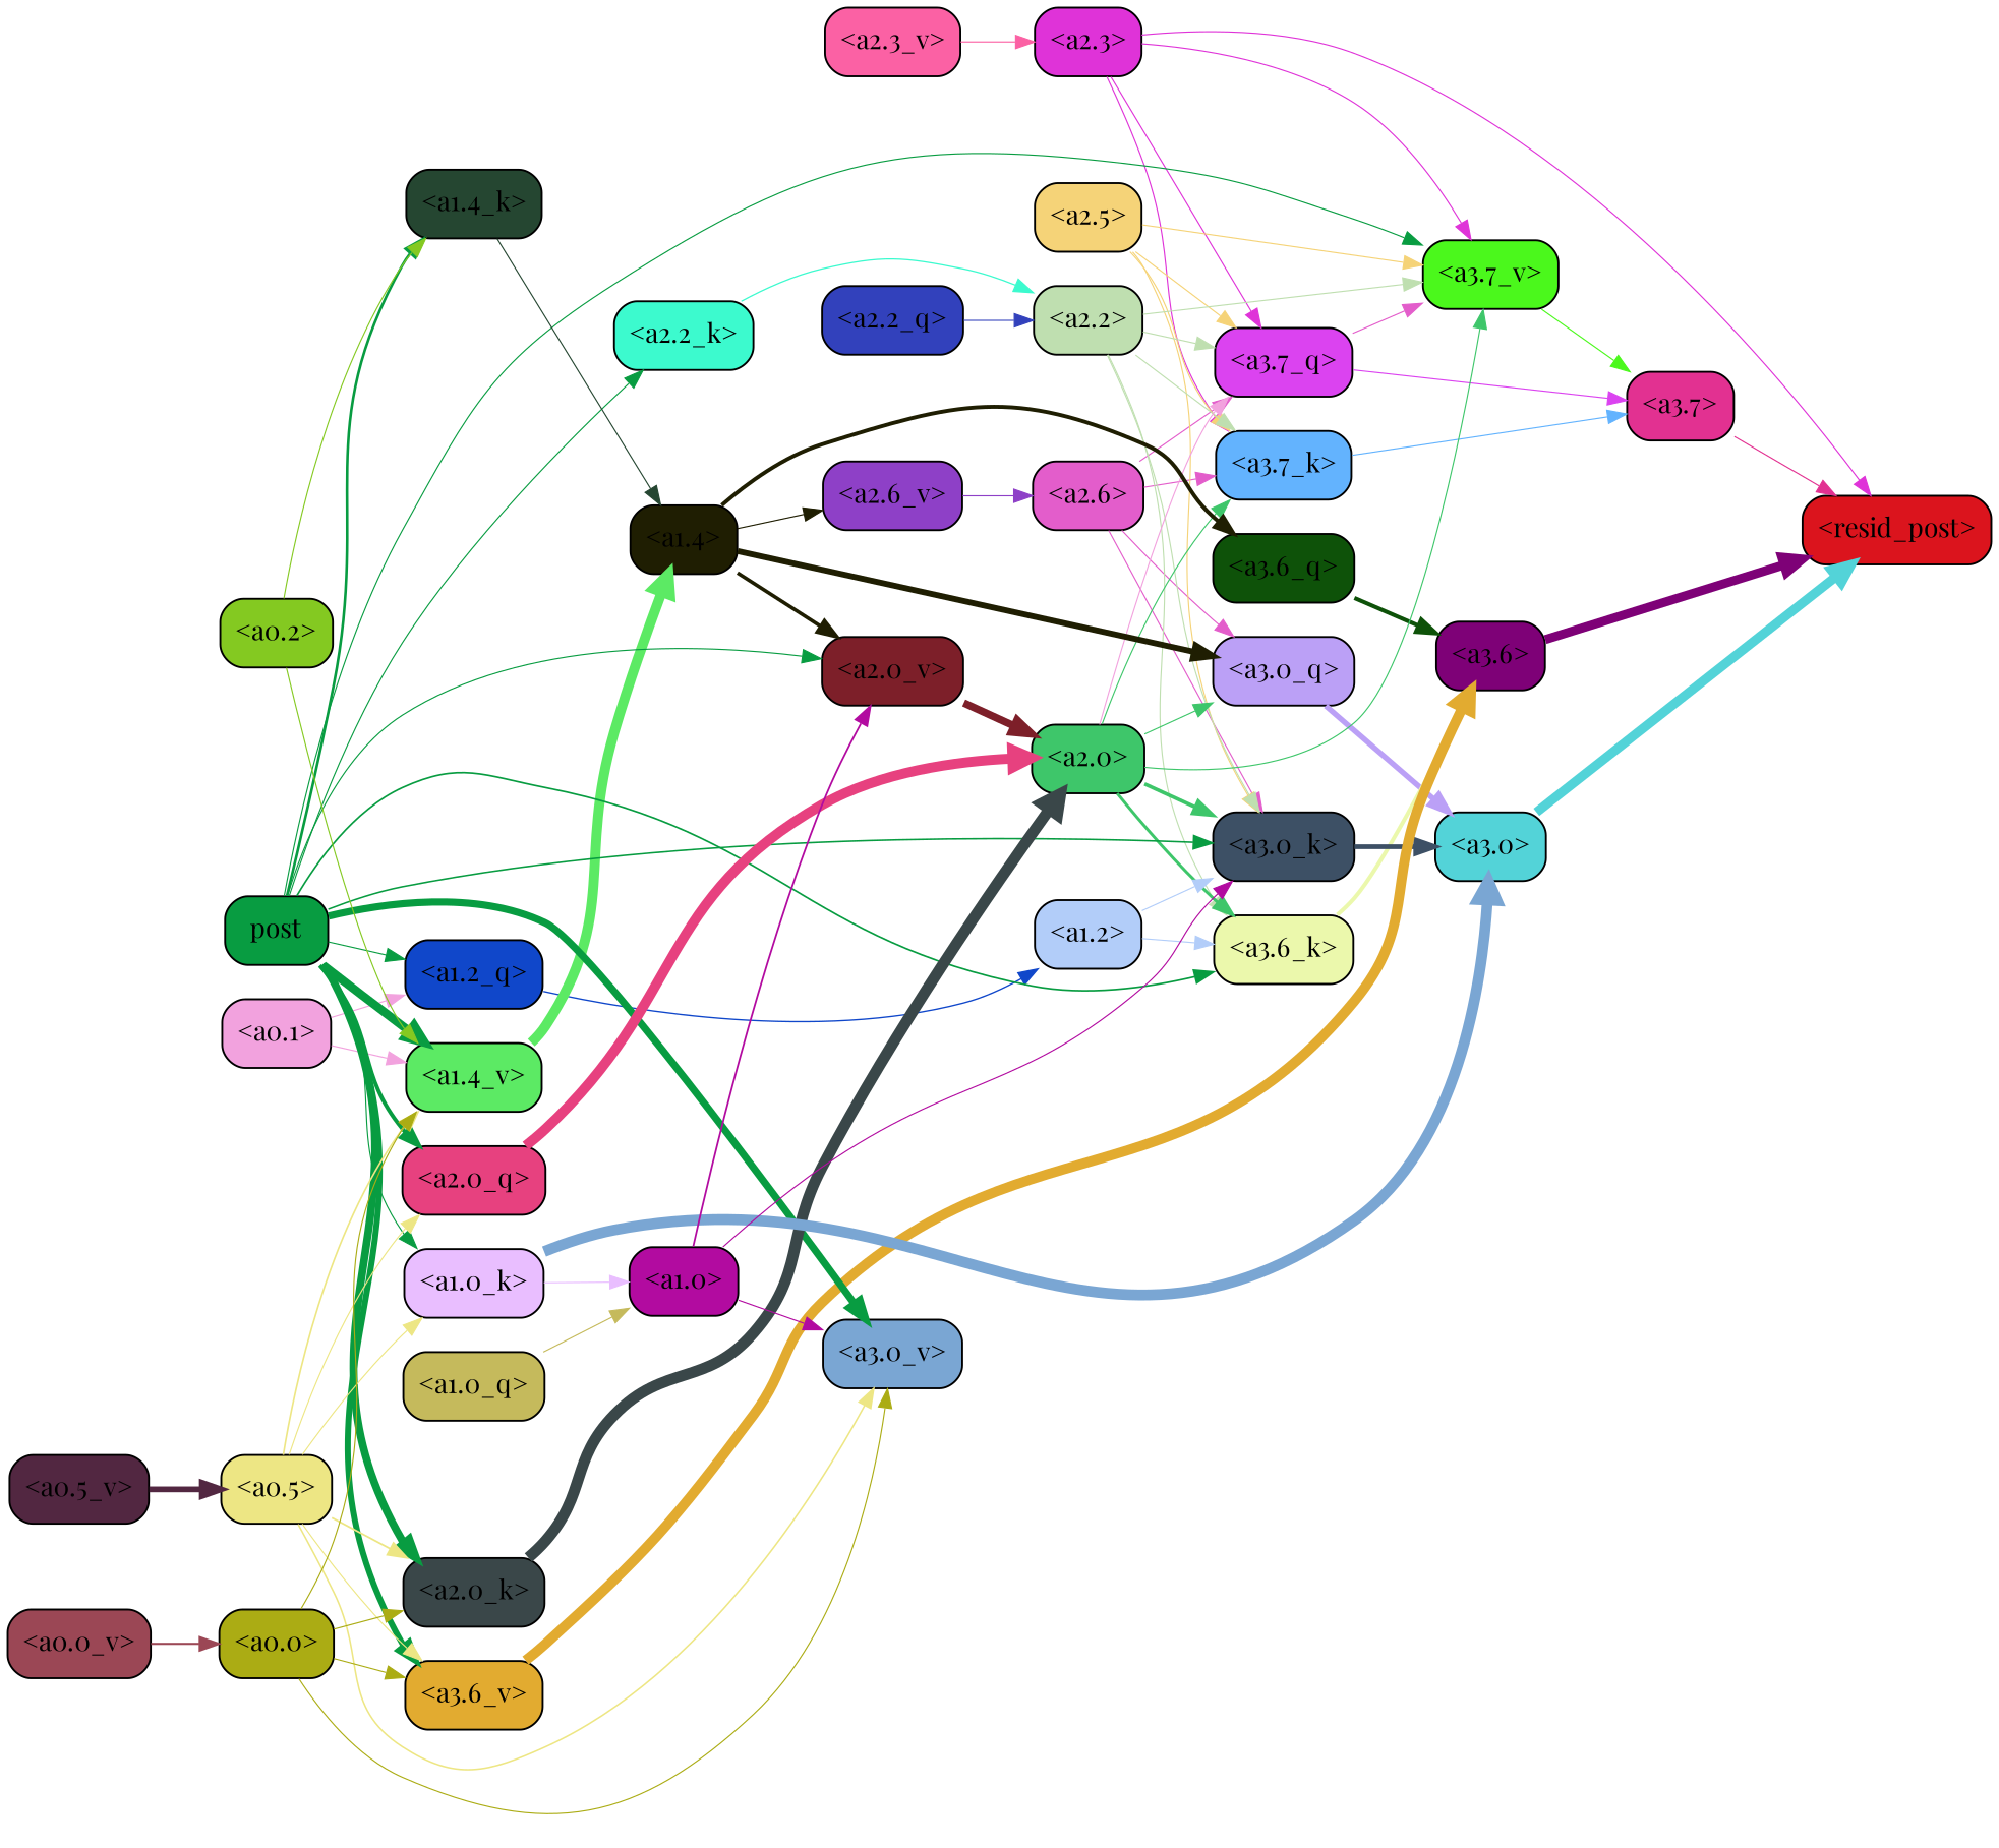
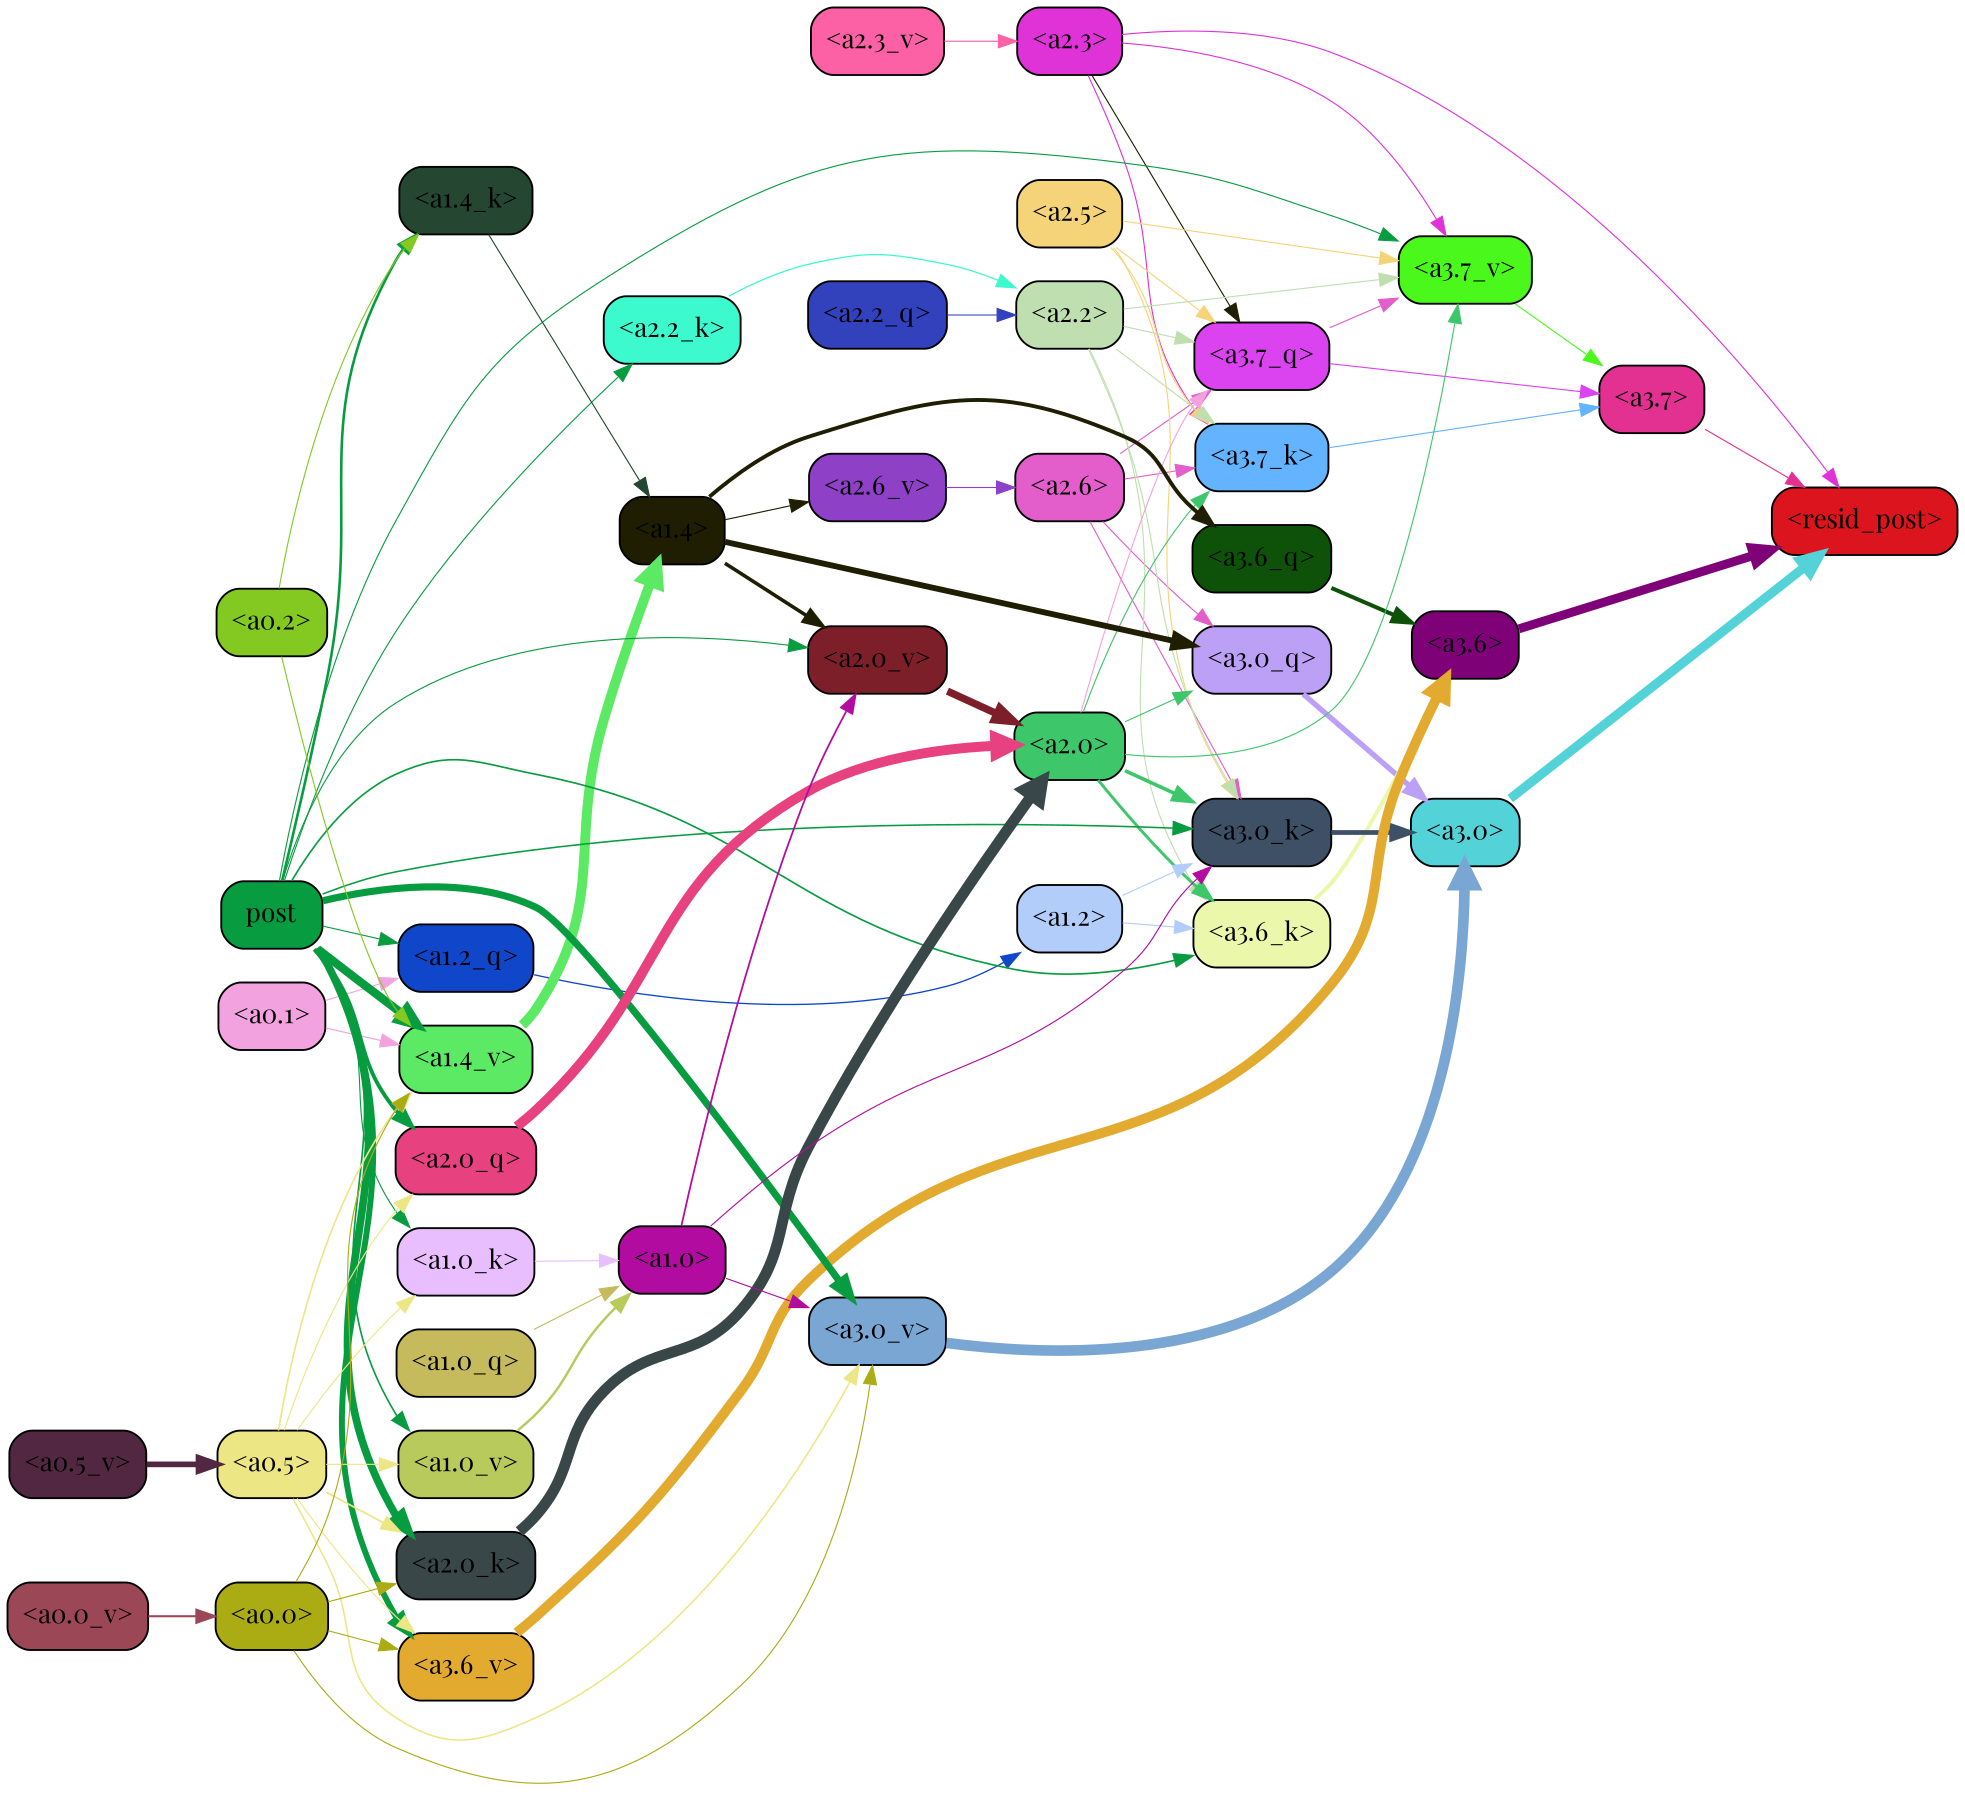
  strict digraph {
    fontname="Playfair Display"
    rankdir=LR
    splines=true
    node [color=black fontname="Playfair Display" shape=box style="filled, rounded"]
    edge [color="#089c41" fontname="Playfair Display" penwidth=0.6]
    "<a3.7>" [fillcolor="#e23191"]
    "<resid_post>" [fillcolor="#db141d"]
    "<a3.6>" [fillcolor="#7e0177"]
    "<a3.0>" [fillcolor="#53d3d8"]
    "<a2.3>" [fillcolor="#df33d8"]
    "<a3.7_q>" [fillcolor="#db43f0"]
    "<a3.7_k>" [fillcolor="#63b3fe"]
    "<a3.7_v>" [fillcolor="#4bf81c"]
    "<a3.6_q>" [fillcolor="#0e5209"]
    "<a3.0_q>" [fillcolor="#bba0f6"]
    "<a3.6_k>" [fillcolor="#ebf8ac"]
    "<a3.0_k>" [fillcolor="#3d5065"]
    "<a3.6_v>" [fillcolor="#e2ab30"]
    "<a3.0_v>" [fillcolor="#7aa6d3"]
    "<a2.6>" [fillcolor="#e35dcb"]
    "<a2.5>" [fillcolor="#f5d378"]
    "<a2.2>" [fillcolor="#bfdfb0"]
    "<a2.0>" [fillcolor="#3ec66a"]
    "<a1.4>" [fillcolor="#1f1e02"]
    "<a2.6_v>" [fillcolor="#8e40c7"]
    "<a2.0_v>" [fillcolor="#7d1f29"]
    "<a1.2>" [fillcolor="#b2cdf9"]
    "<a0.1>" [fillcolor="#f2a2de"]
    "<a1.2_q>" [fillcolor="#1047ca"]
    "<a1.4_v>" [fillcolor="#5cea64"]
    n26 [fillcolor="#089c41" label=post]
    "<a2.0_q>" [fillcolor="#e7417f"]
    "<a2.2_k>" [fillcolor="#3cface"]
    "<a2.0_k>" [fillcolor="#3a4749"]
    "<a1.4_k>" [fillcolor="#254631"]
    "<a1.0_k>" [fillcolor="#e9beff"]
+   "<a1.0_v>" [fillcolor="#b7ca5b"]
    "<a1.0>" [fillcolor="#b20ba0"]
    "<a0.5>" [fillcolor="#ede684"]
    "<a0.0>" [fillcolor="#abac14"]
    "<a2.2_q>" [fillcolor="#3241bc"]
    "<a2.3_v>" [fillcolor="#fb61a4"]
    "<a1.0_q>" [fillcolor="#c5ba5c"]
    "<a0.2>" [fillcolor="#84c921"]
    "<a0.5_v>" [fillcolor="#522741"]
    "<a0.0_v>" [fillcolor="#9b4755"]
    "<a3.7>" -> "<resid_post>" [color="#e23191"]
    "<a3.6>" -> "<resid_post>" [color="#7e0177" penwidth=4.751592040061951]
    "<a3.0>" -> "<resid_post>" [color="#53d3d8" penwidth=4.904066681861877]
    "<a2.3>" -> "<resid_post>" [color="#df33d8"]
-   "<a2.3>" -> "<a3.7_q>" [color="#df33d8"]
+   "<a2.3>" -> "<a3.7_q>" [color="#1f1e02"]
    "<a2.3>" -> "<a3.7_k>" [color="#df33d8" penwidth=0.6069068089127541]
    "<a2.3>" -> "<a3.7_v>" [color="#df33d8"]
    "<a3.7_q>" -> "<a3.7>" [color="#db43f0"]
    "<a3.7_q>" -> "<a3.7_v>" [color="#e35dcb"]
    "<a3.7_k>" -> "<a3.7>" [color="#63b3fe"]
    "<a3.7_v>" -> "<a3.7>" [color="#4bf81c"]
    "<a3.6_q>" -> "<a3.6>" [color="#0e5209" penwidth=2.160832464694977]
    "<a3.0_q>" -> "<a3.0>" [color="#bba0f6" penwidth=2.870753765106201]
    "<a3.6_k>" -> "<a3.6>" [color="#ebf8ac" penwidth=2.13908451795578]
    "<a3.0_k>" -> "<a3.0>" [color="#3d5065" penwidth=2.520303964614868]
    "<a3.6_v>" -> "<a3.6>" [color="#e2ab30" penwidth=5.297133803367615]
-   "<a1.0_k>" -> "<a3.0>" [color="#7aa6d3" penwidth=5.680712580680847]
+   "<a3.0_v>" -> "<a3.0>" [color="#7aa6d3" penwidth=5.680712580680847]
    "<a2.6>" -> "<a3.7_q>" [color="#e35dcb"]
    "<a2.6>" -> "<a3.7_k>" [color="#e35dcb"]
    "<a2.6>" -> "<a3.0_q>" [color="#e35dcb"]
    "<a2.6>" -> "<a3.0_k>" [color="#e35dcb"]
    "<a2.5>" -> "<a3.7_q>" [color="#f5d378"]
    "<a2.5>" -> "<a3.7_k>" [color="#f5d378"]
    "<a2.5>" -> "<a3.7_v>" [color="#f5d378"]
    "<a2.5>" -> "<a3.0_k>" [color="#f5d378"]
    "<a2.2>" -> "<a3.7_q>" [color="#bfdfb0"]
    "<a2.2>" -> "<a3.7_k>" [color="#bfdfb0"]
    "<a2.2>" -> "<a3.7_v>" [color="#bfdfb0"]
    "<a2.2>" -> "<a3.6_k>" [color="#bfdfb0"]
    "<a2.2>" -> "<a3.0_k>" [color="#bfdfb0"]
    "<a2.0>" -> "<a3.7_q>" [color="#f2a2de"]
    "<a2.0>" -> "<a3.7_k>" [color="#3ec66a"]
    "<a2.0>" -> "<a3.7_v>" [color="#3ec66a"]
    "<a2.0>" -> "<a3.0_q>" [color="#3ec66a"]
    "<a2.0>" -> "<a3.6_k>" [color="#3ec66a" penwidth=1.564806342124939]
    "<a2.0>" -> "<a3.0_k>" [color="#3ec66a" penwidth=1.9353990852832794]
    "<a1.4>" -> "<a3.6_q>" [color="#1f1e02" penwidth=2.0727532356977463]
    "<a1.4>" -> "<a3.0_q>" [color="#1f1e02" penwidth=3.1279823780059814]
    "<a1.4>" -> "<a2.6_v>" [color="#1f1e02"]
    "<a1.4>" -> "<a2.0_v>" [color="#1f1e02" penwidth=1.9170897603034973]
    "<a2.6_v>" -> "<a2.6>" [color="#8e40c7"]
    "<a2.0_v>" -> "<a2.0>" [color="#7d1f29" penwidth=3.9621697664260864]
    "<a1.2>" -> "<a3.6_k>" [color="#b2cdf9"]
    "<a1.2>" -> "<a3.0_k>" [color="#b2cdf9"]
    "<a0.1>" -> "<a1.2_q>" [color="#f2a2de"]
    "<a0.1>" -> "<a1.4_v>" [color="#f2a2de" penwidth=0.6202214732766151]
    "<a1.2_q>" -> "<a1.2>" [color="#1047ca" penwidth=0.7185482024215162]
    "<a1.4_v>" -> "<a1.4>" [color="#5cea64" penwidth=5.280138969421387]
    n26 -> "<a3.7_v>"
    n26 -> "<a3.6_k>" [penwidth=0.8915999233722687]
    n26 -> "<a3.0_k>" [penwidth=0.832088902592659]
    n26 -> "<a3.6_v>" [penwidth=3.1840110421180725]
    n26 -> "<a3.0_v>" [penwidth=3.8132747188210487]
    n26 -> "<a2.0_v>"
    n26 -> "<a1.2_q>"
    n26 -> "<a1.4_v>" [penwidth=4.4888065457344055]
    n26 -> "<a2.0_q>" [penwidth=2.084651827812195]
    n26 -> "<a2.2_k>"
    n26 -> "<a2.0_k>" [penwidth=4.084526404738426]
    n26 -> "<a1.4_k>" [penwidth=1.3912410736083984]
    n26 -> "<a1.0_k>"
+   n26 -> "<a1.0_v>" [penwidth=0.8796700537204742]
    "<a2.0_q>" -> "<a2.0>" [color="#e7417f" penwidth=5.29856276512146]
    "<a2.2_k>" -> "<a2.2>" [color="#3cface" penwidth=0.6722683310508728]
    "<a2.0_k>" -> "<a2.0>" [color="#3a4749" penwidth=5.859246134757996]
    "<a1.4_k>" -> "<a1.4>" [color="#254631"]
    "<a1.0_k>" -> "<a1.0>" [color="#e9beff"]
+   "<a1.0_v>" -> "<a1.0>" [color="#b7ca5b" penwidth=1.318962275981903]
    "<a1.0>" -> "<a3.0_k>" [color="#b20ba0"]
    "<a1.0>" -> "<a3.0_v>" [color="#b20ba0"]
    "<a1.0>" -> "<a2.0_v>" [color="#b20ba0" penwidth=0.9450988052412868]
    "<a0.5>" -> "<a3.6_v>" [color="#ede684"]
    "<a0.5>" -> "<a3.0_v>" [color="#ede684" penwidth=0.8331108838319778]
    "<a0.5>" -> "<a1.4_v>" [color="#ede684" penwidth=0.8757842034101486]
    "<a0.5>" -> "<a2.0_q>" [color="#ede684"]
    "<a0.5>" -> "<a2.0_k>" [color="#ede684" penwidth=0.9412797391414642]
    "<a0.5>" -> "<a1.0_k>" [color="#ede684"]
+   "<a0.5>" -> "<a1.0_v>" [color="#ede684"]
    "<a0.0>" -> "<a3.6_v>" [color="#abac14"]
    "<a0.0>" -> "<a3.0_v>" [color="#abac14"]
    "<a0.0>" -> "<a1.4_v>" [color="#abac14"]
    "<a0.0>" -> "<a2.0_k>" [color="#abac14"]
    "<a2.2_q>" -> "<a2.2>" [color="#3241bc"]
    "<a2.3_v>" -> "<a2.3>" [color="#fb61a4"]
    "<a1.0_q>" -> "<a1.0>" [color="#c5ba5c"]
    "<a0.2>" -> "<a1.4_v>" [color="#84c921"]
    "<a0.2>" -> "<a1.4_k>" [color="#84c921"]
    "<a0.5_v>" -> "<a0.5>" [color="#522741" penwidth=3.0403636693954468]
    "<a0.0_v>" -> "<a0.0>" [color="#9b4755" penwidth=1.1078208088874817]
  }
